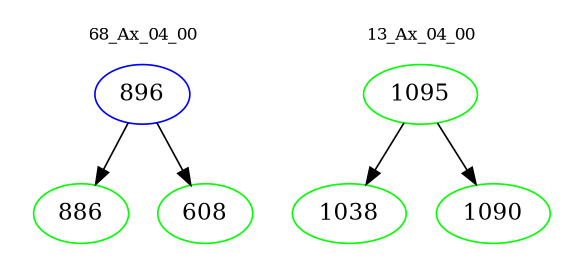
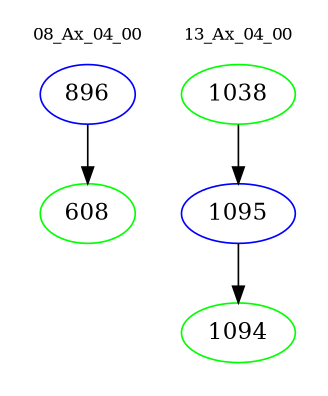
  digraph {
    node [color=green]
    edge [color=black]
    n1 [color=blue label=896]
-   n2 [label=886]
    n3 [label=608]
-   n4 [label=1095]
+   n4 [color=blue label=1095]
    n5 [label=1038]
-   n6 [label=1090]
+   n6 [label=1094]
    subgraph cluster_1 {
      color=white
      fontsize=10
-     label="68_Ax_04_00"
+     label="08_Ax_04_00"
      n1
-     n2
      n3
    }
    subgraph cluster_2 {
      color=white
      fontsize=10
      label="13_Ax_04_00"
      n4
      n5
      n6
    }
-   n1 -> n2
    n1 -> n3
-   n4 -> n5
+   n5 -> n4
    n4 -> n6
  }
